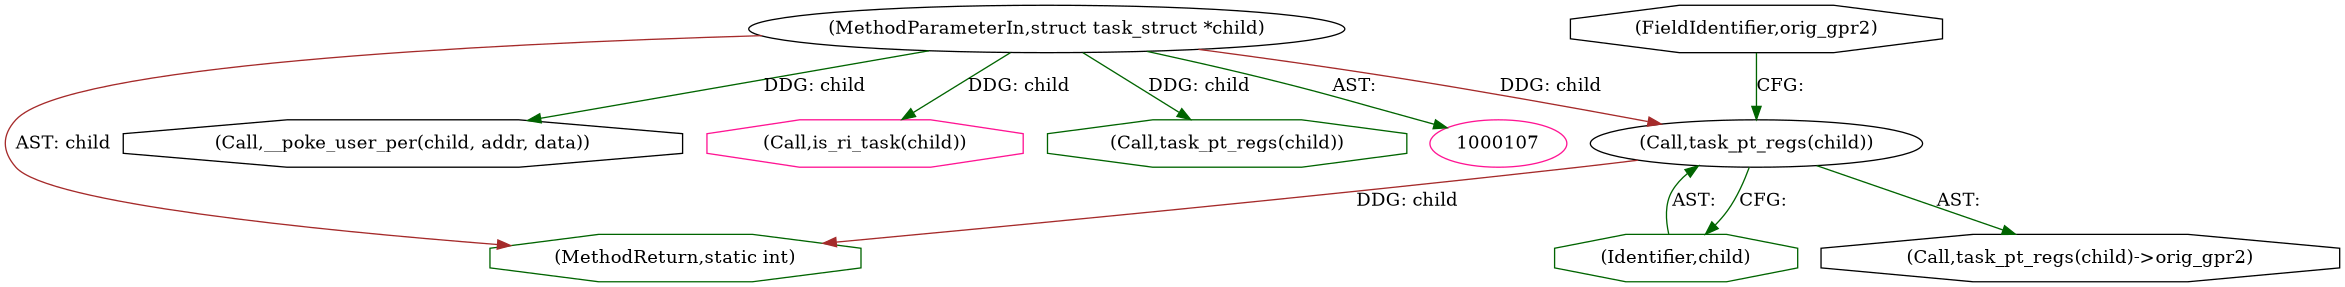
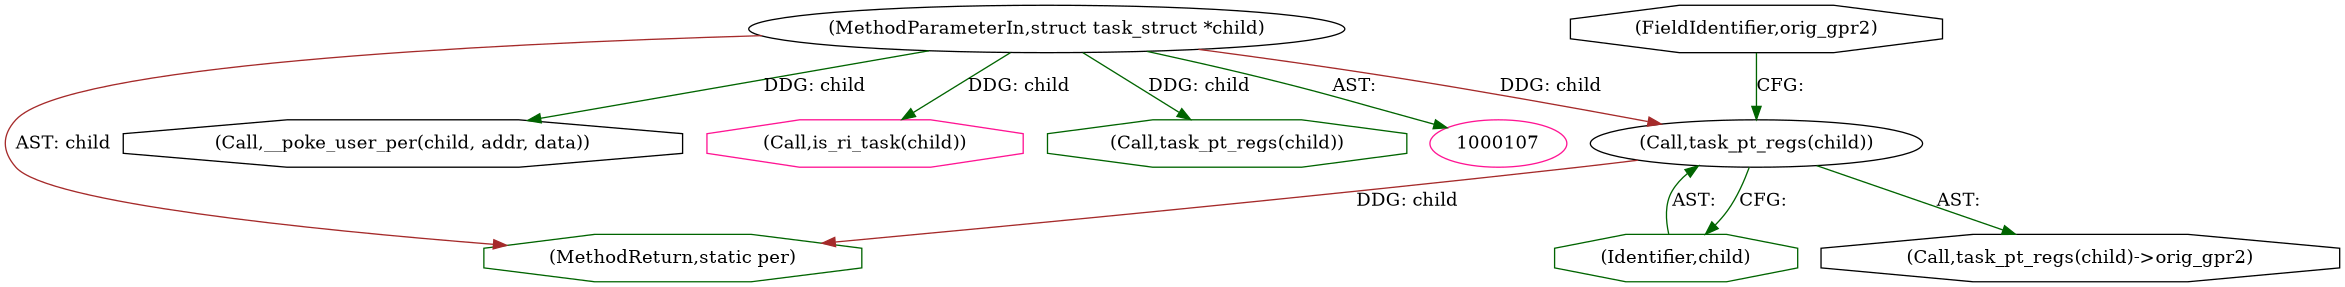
  digraph {
    node [color=black shape=octagon]
    edge [color=darkgreen]
    n1 [label="(Call,task_pt_regs(child))" shape=ellipse]
    n2 [color=darkgreen label="(Identifier,child)"]
-   n3 [color=darkgreen label="(MethodReturn,static int)"]
+   n3 [color=darkgreen label="(MethodReturn,static per)"]
    n4 [label="(Call,task_pt_regs(child)->orig_gpr2)"]
    n5 [label="(MethodParameterIn,struct task_struct *child)" shape=ellipse]
    n6 [label="(Call,__poke_user_per(child, addr, data))"]
    n7 [color=deeppink label="(Call,is_ri_task(child))"]
    n8 [color=darkgreen label="(Call,task_pt_regs(child))"]
    1000107 [color=deeppink shape=ellipse]
    n10 [label="(FieldIdentifier,orig_gpr2)"]
    n1 -> n2 [label="CFG: "]
    n1 -> n3 [color=brown label="DDG: child"]
    n1 -> n4 [label="AST: "]
    n2 -> n1 [label="AST: "]
    n5 -> n1 [color=brown label="DDG: child"]
    n5 -> n3 [color=brown label="AST: child"]
    n5 -> n6 [label="DDG: child"]
    n5 -> n7 [label="DDG: child"]
    n5 -> n8 [label="DDG: child"]
    n5 -> 1000107 [label="AST: "]
    n10 -> n1 [label="CFG: "]
  }
